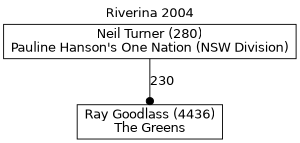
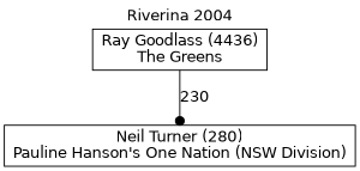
  digraph {
    label="Riverina 2004"
    labelloc=t
    mclimit=10
    fontname="DejaVu Sans"
    node [shape=box fontname="DejaVu Sans"]
    n1 [label="Neil Turner (280)\nPauline Hanson's One Nation (NSW Division)"]
    n2 [label="Ray Goodlass (4436)\nThe Greens"]
-   n1 -> n2 [label=230 arrowhead=dot fontname="DejaVu Sans"]
+   n2 -> n1 [label=230 arrowhead=dot fontname="DejaVu Sans"]
  }
